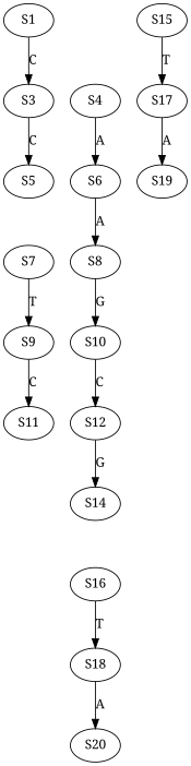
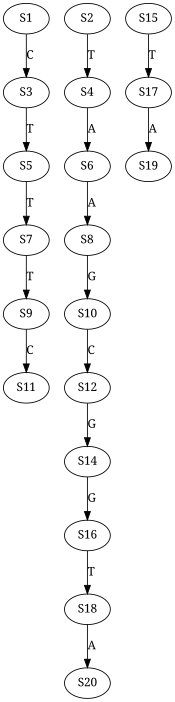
  strict digraph {
    fontname="Noto Serif"
    node [fontname="Noto Serif"]
    edge [fontname="Noto Serif"]
    S1
    S3
+   S2
    S4
    S5
    S6
    S7
    S8
    S9
    S10
    S11
    S12
    S14
    S16
    S15
    S17
    S18
    S19
    S20
    S1 -> S3 [label=C]
-   S3 -> S5 [label=C]
+   S3 -> S5 [label=T]
+   S2 -> S4 [label=T]
    S4 -> S6 [label=A]
+   S5 -> S7 [label=T]
    S6 -> S8 [label=A]
    S7 -> S9 [label=T]
    S8 -> S10 [label=G]
    S9 -> S11 [label=C]
    S10 -> S12 [label=C]
    S12 -> S14 [label=G]
+   S14 -> S16 [label=G]
    S16 -> S18 [label=T]
    S15 -> S17 [label=T]
    S17 -> S19 [label=A]
    S18 -> S20 [label=A]
  }
